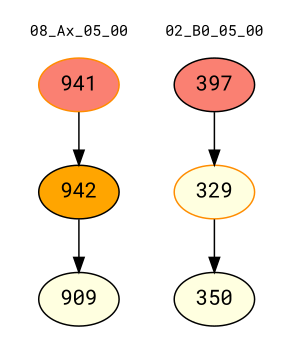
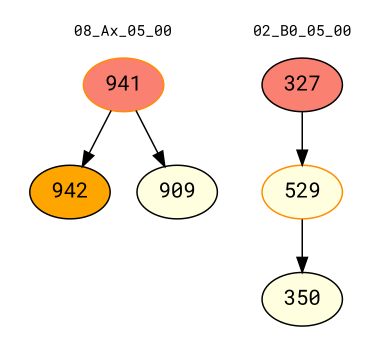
  digraph {
    fontname="Roboto Mono"
    node [color=black fillcolor=lightyellow fontname="Roboto Mono" style=filled]
    edge [color=black fontname="Roboto Mono"]
    n1 [color=darkorange fillcolor=salmon label=941]
    n2 [fillcolor=orange label=942]
    n3 [label=909]
-   n4 [fillcolor=salmon label=397]
-   n5 [color=darkorange label=329]
+   n4 [fillcolor=salmon label=327]
+   n5 [color=darkorange label=529]
    n6 [label=350]
    subgraph cluster_1 {
      color=white
      fontsize=10
      label="08_Ax_05_00"
      n1
      n2
      n3
    }
    subgraph cluster_2 {
      color=white
      fontsize=10
      label="02_B0_05_00"
      n4
      n5
      n6
    }
    n1 -> n2
-   n2 -> n3
+   n1 -> n3
    n4 -> n5
    n5 -> n6
  }
